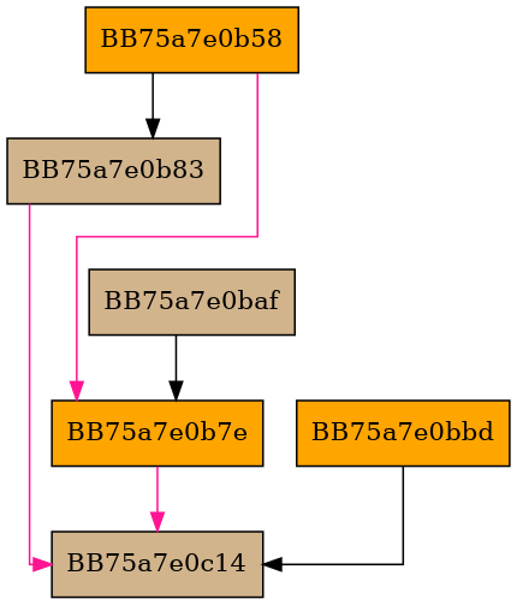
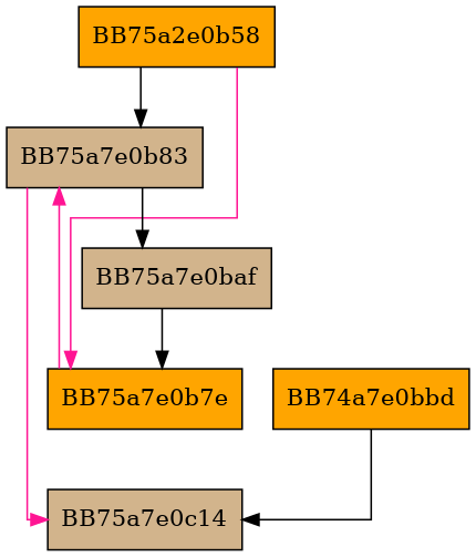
  digraph {
    splines=ortho
    node [fillcolor=orange shape=box style=filled]
    edge [color=black]
-   BB75a7e0b58
+   BB75a7e0b58 [label=BB75a2e0b58]
    BB75a7e0b83 [fillcolor=tan]
    BB75a7e0b7e
    BB75a7e0baf [fillcolor=tan]
    BB75a7e0c14 [fillcolor=tan]
-   BB75a7e0bbd
+   BB75a7e0bbd [label=BB74a7e0bbd]
    BB75a7e0b58 -> BB75a7e0b83
    BB75a7e0b58 -> BB75a7e0b7e [color=deeppink]
+   BB75a7e0b83 -> BB75a7e0baf
    BB75a7e0b83 -> BB75a7e0c14 [color=deeppink]
-   BB75a7e0b7e -> BB75a7e0c14 [color=deeppink]
+   BB75a7e0b7e -> BB75a7e0b83 [color=deeppink]
    BB75a7e0baf -> BB75a7e0b7e
    BB75a7e0bbd -> BB75a7e0c14
  }
